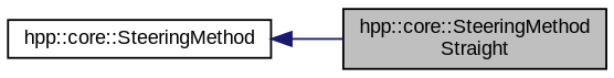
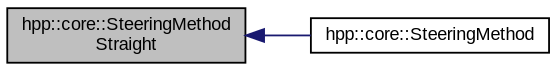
  digraph {
    rankdir=LR
    fontname="Liberation Sans"
    node [color=black fontname="Liberation Sans" fontsize=10 shape=record style=filled]
    n1 [fillcolor=grey75 fontcolor=black height=0.2 label="hpp::core::SteeringMethod\lStraight" width=0.4]
    n2 [fillcolor=white height=0.2 label="hpp::core::SteeringMethod" width=0.4]
-   n2 -> n1 [color=midnightblue dir=back fontname="Liberation Sans" fontsize=10 labelfontname=Helvetica labelfontsize=10 style=solid]
+   n1 -> n2 [color=midnightblue dir=back fontname="Liberation Sans" fontsize=10 labelfontname=Helvetica labelfontsize=10 style=solid]
  }
